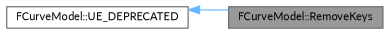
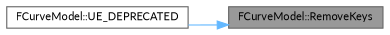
  digraph {
    rankdir=RL
    fontname=Lato
    node [fontname=Lato fontsize=10 shape=box style=filled]
    n1 [color=gray40 fillcolor=grey60 fontcolor=black height=0.2 label="FCurveModel::RemoveKeys" width=0.4]
    n2 [color=grey40 fillcolor=white height=0.2 label="FCurveModel::UE_DEPRECATED" width=0.4]
-   n2 -> n1 [color=steelblue1 dir=back fontname=Lato fontsize=10 labelfontname=Helvetica labelfontsize=10 style=solid]
+   n1 -> n2 [color=steelblue1 dir=back fontname=Lato fontsize=10 labelfontname=Helvetica labelfontsize=10 style=solid]
  }
